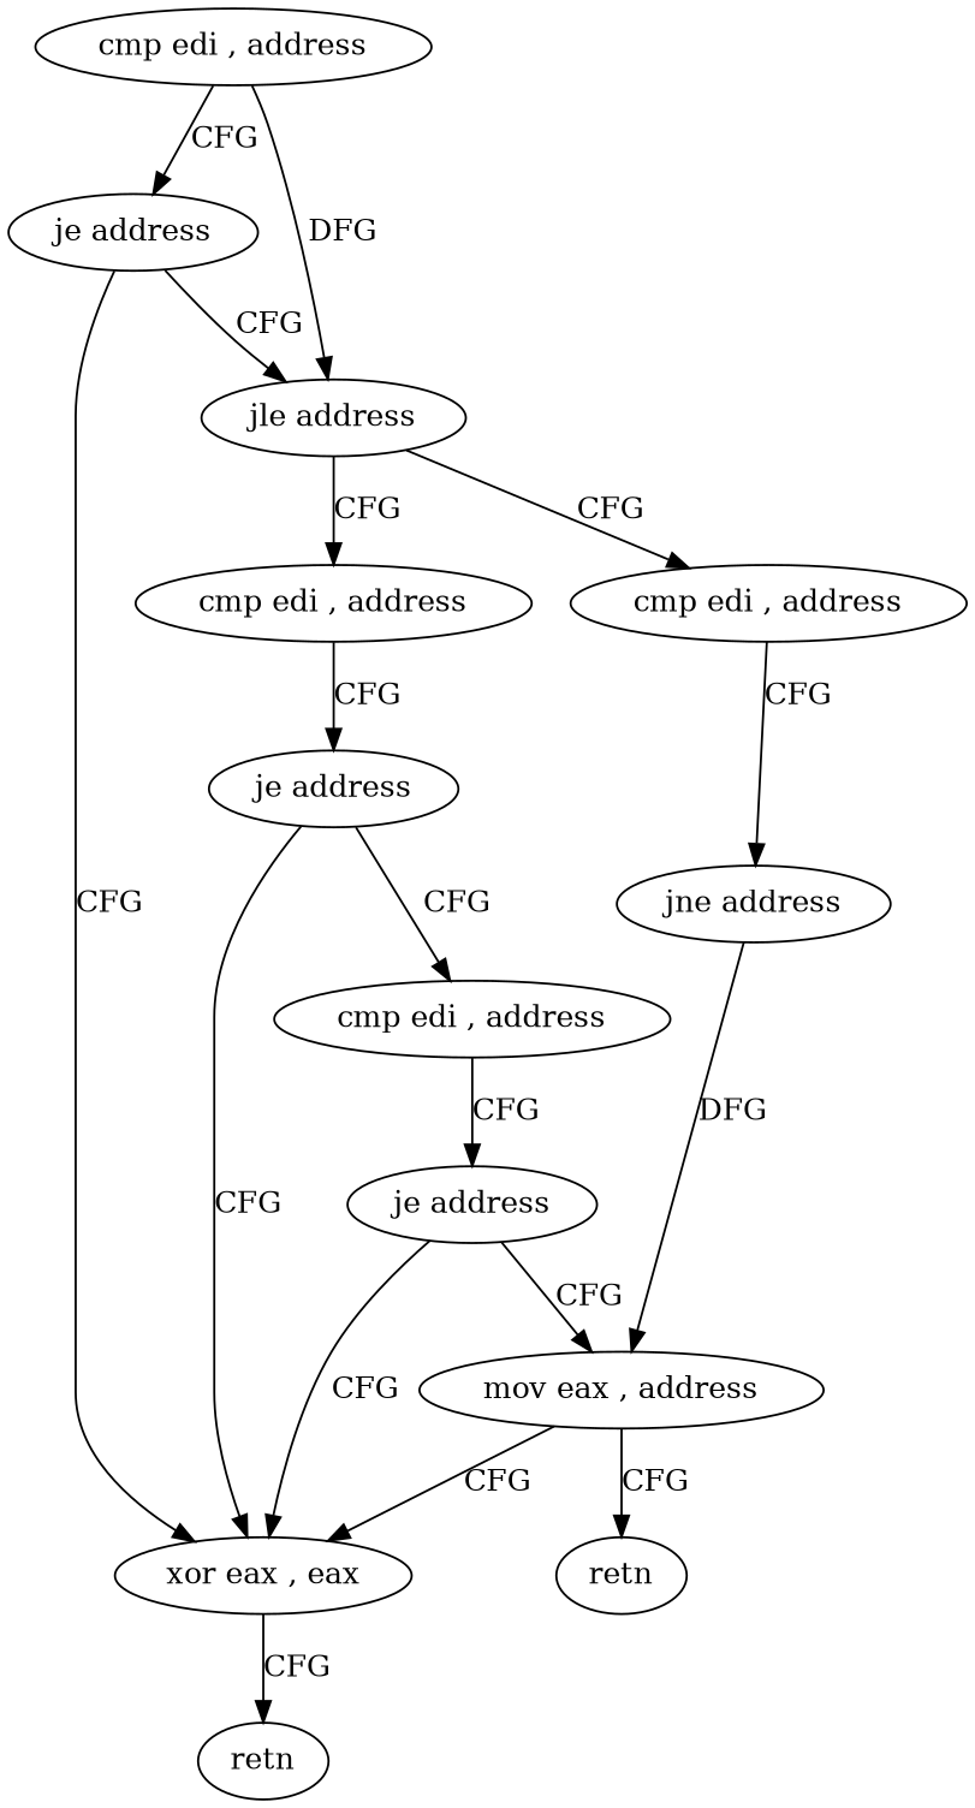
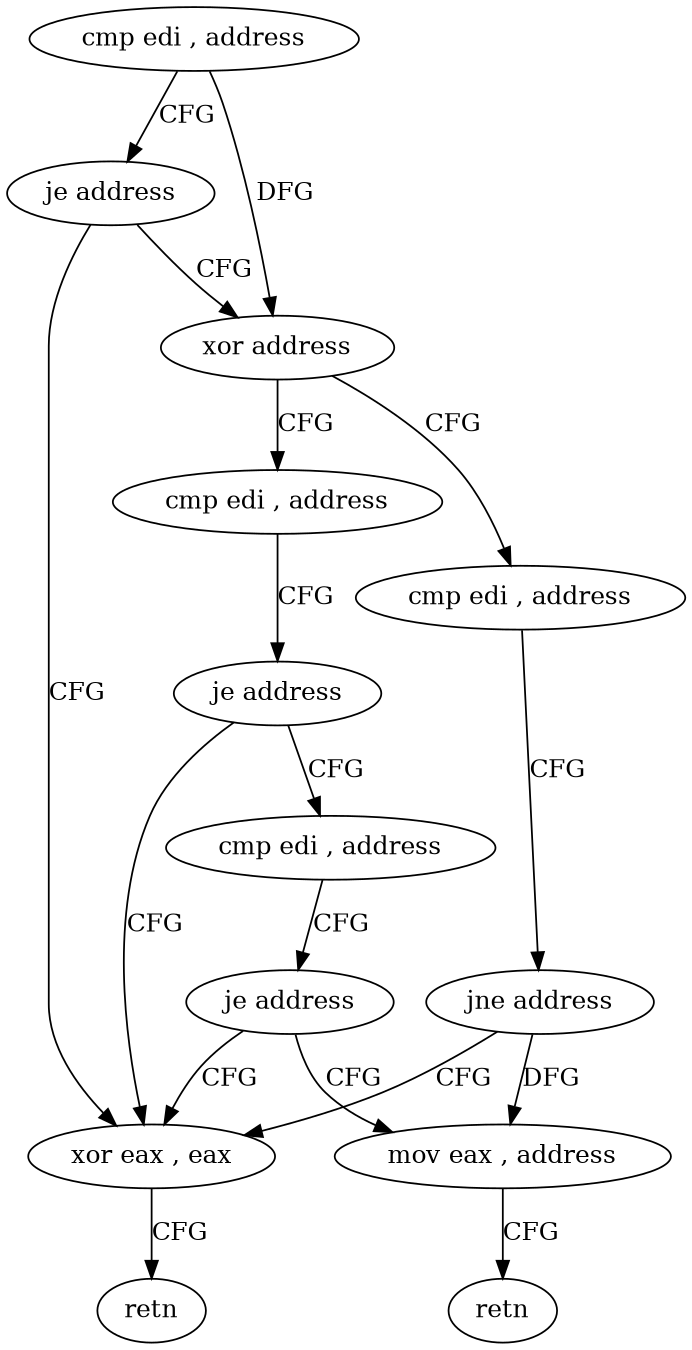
  digraph {
    n1 [label="cmp edi , address"]
    n2 [label="je address"]
-   n3 [label="jle address"]
+   n3 [label="xor address"]
    n4 [label="xor eax , eax"]
    n5 [label="cmp edi , address"]
    n6 [label="cmp edi , address"]
    n7 [label=retn]
    n8 [label="jne address"]
    n9 [label="je address"]
    n10 [label="mov eax , address"]
    n11 [label="cmp edi , address"]
    n12 [label=retn]
    n13 [label="je address"]
    n1 -> n2 [label=CFG]
    n1 -> n3 [label=DFG]
    n2 -> n3 [label=CFG]
    n2 -> n4 [label=CFG]
    n3 -> n5 [label=CFG]
    n3 -> n6 [label=CFG]
    n4 -> n7 [label=CFG]
    n5 -> n8 [label=CFG]
    n6 -> n9 [label=CFG]
-   n10 -> n4 [label=CFG]
+   n8 -> n4 [label=CFG]
    n8 -> n10 [label=DFG]
    n9 -> n4 [label=CFG]
    n9 -> n11 [label=CFG]
    n10 -> n12 [label=CFG]
    n11 -> n13 [label=CFG]
    n13 -> n4 [label=CFG]
    n13 -> n10 [label=CFG]
  }
